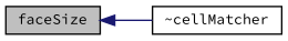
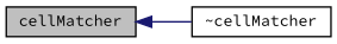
  digraph {
    rankdir=LR
    fontname="Source Code Pro"
    node [color=black fontname="Source Code Pro" fontsize=10 shape=record]
-   n1 [fillcolor=grey75 fontcolor=black height=0.2 label=faceSize style=filled width=0.4]
+   n1 [fillcolor=grey75 fontcolor=black height=0.2 label=cellMatcher style=filled width=0.4]
    n2 [height=0.2 label="~cellMatcher" width=0.4]
    n1 -> n2 [color=midnightblue dir=back fontname="Source Code Pro" fontsize=10 labelfontname=FreeSans labelfontsize=10 style=solid]
  }
